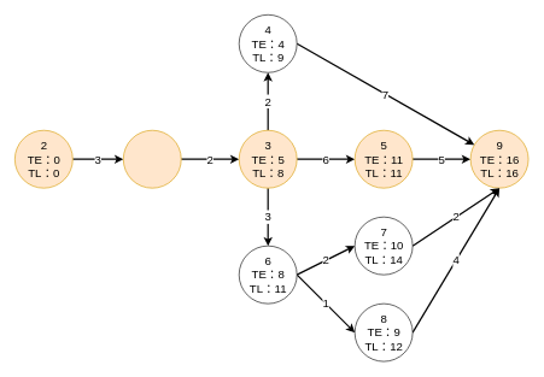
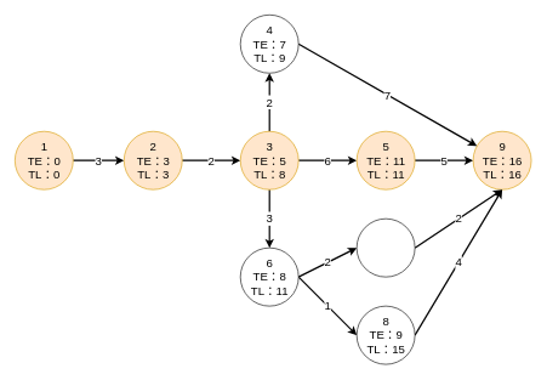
  <mxCell id="0" />
  <mxCell id="1" parent="0" />
  <mxCell id="2" value="3" style="edgeStyle=orthogonalEdgeStyle;rounded=0;orthogonalLoop=1;jettySize=auto;html=1;exitX=1;exitY=0.5;exitDx=0;exitDy=0;entryX=0;entryY=0.5;entryDx=0;entryDy=0;strokeWidth=2;fontSize=16;" parent="1" source="3" target="5" edge="1"><mxGeometry relative="1" as="geometry"><Array as="points"><mxPoint x="140" y="220" /><mxPoint x="140" y="220" /></Array></mxGeometry></mxCell>
  <mxCell id="3" value="" style="ellipse;whiteSpace=wrap;html=1;aspect=fixed;fillColor=#ffe6cc;strokeColor=#d79b00;" parent="1" vertex="1"><mxGeometry y="180" width="80" height="80" as="geometry" x="20" /></mxCell>
  <mxCell id="4" value="2" style="edgeStyle=orthogonalEdgeStyle;rounded=0;orthogonalLoop=1;jettySize=auto;html=1;exitX=1;exitY=0.5;exitDx=0;exitDy=0;fontSize=16;strokeWidth=2;" parent="1" source="5" target="9" edge="1"><mxGeometry relative="1" as="geometry" /></mxCell>
  <mxCell id="5" value="" style="ellipse;whiteSpace=wrap;html=1;aspect=fixed;fillColor=#ffe6cc;strokeColor=#d79b00;" parent="1" vertex="1"><mxGeometry x="170" y="180" width="80" height="80" as="geometry" /></mxCell>
  <mxCell id="6" value="6" style="edgeStyle=orthogonalEdgeStyle;rounded=0;orthogonalLoop=1;jettySize=auto;html=1;exitX=1;exitY=0.5;exitDx=0;exitDy=0;strokeWidth=2;fontSize=16;" parent="1" source="9" target="11" edge="1"><mxGeometry relative="1" as="geometry" /></mxCell>
  <mxCell id="7" value="3" style="edgeStyle=orthogonalEdgeStyle;rounded=0;orthogonalLoop=1;jettySize=auto;html=1;fontSize=16;strokeWidth=2;" parent="1" source="9" target="15" edge="1"><mxGeometry relative="1" as="geometry" /></mxCell>
  <mxCell id="8" value="2" style="edgeStyle=orthogonalEdgeStyle;rounded=0;orthogonalLoop=1;jettySize=auto;html=1;exitX=0.5;exitY=0;exitDx=0;exitDy=0;strokeWidth=2;fontSize=16;" parent="1" source="9" target="22" edge="1"><mxGeometry relative="1" as="geometry" /></mxCell>
  <mxCell id="9" value="" style="ellipse;whiteSpace=wrap;html=1;aspect=fixed;fillColor=#ffe6cc;strokeColor=#d79b00;" parent="1" vertex="1"><mxGeometry x="330" y="180" width="80" height="80" as="geometry" /></mxCell>
  <mxCell id="10" value="5" style="edgeStyle=orthogonalEdgeStyle;rounded=0;orthogonalLoop=1;jettySize=auto;html=1;exitX=1;exitY=0.5;exitDx=0;exitDy=0;entryX=0;entryY=0.5;entryDx=0;entryDy=0;fontSize=16;strokeWidth=2;" parent="1" source="11" target="12" edge="1"><mxGeometry relative="1" as="geometry" /></mxCell>
  <mxCell id="11" value="" style="ellipse;whiteSpace=wrap;html=1;aspect=fixed;fillColor=#ffe6cc;strokeColor=#d79b00;" parent="1" vertex="1"><mxGeometry x="490" y="180" width="80" height="80" as="geometry" /></mxCell>
  <mxCell id="12" value="" style="ellipse;whiteSpace=wrap;html=1;aspect=fixed;fillColor=#ffe6cc;strokeColor=#d79b00;" parent="1" vertex="1"><mxGeometry x="650" y="180" width="80" height="80" as="geometry" /></mxCell>
  <mxCell id="13" value="2" style="rounded=0;orthogonalLoop=1;jettySize=auto;html=1;exitX=1;exitY=0.5;exitDx=0;exitDy=0;entryX=0;entryY=0.5;entryDx=0;entryDy=0;strokeWidth=2;fontSize=16;" parent="1" source="15" target="18" edge="1"><mxGeometry relative="1" as="geometry" /></mxCell>
  <mxCell id="14" value="1" style="rounded=0;orthogonalLoop=1;jettySize=auto;html=1;exitX=1;exitY=0.5;exitDx=0;exitDy=0;entryX=0;entryY=0.5;entryDx=0;entryDy=0;fontSize=16;strokeWidth=2;" parent="1" source="15" target="20" edge="1"><mxGeometry relative="1" as="geometry" /></mxCell>
  <mxCell id="15" value="" style="ellipse;whiteSpace=wrap;html=1;aspect=fixed;" parent="1" vertex="1"><mxGeometry x="330" y="340" width="80" height="80" as="geometry" /></mxCell>
  <mxCell id="16" style="edgeStyle=orthogonalEdgeStyle;rounded=0;orthogonalLoop=1;jettySize=auto;html=1;exitX=0.5;exitY=1;exitDx=0;exitDy=0;" parent="1" source="5" target="5" edge="1"><mxGeometry relative="1" as="geometry" /></mxCell>
  <mxCell id="17" value="2" style="rounded=0;orthogonalLoop=1;jettySize=auto;html=1;exitX=1;exitY=0.5;exitDx=0;exitDy=0;entryX=0.5;entryY=1;entryDx=0;entryDy=0;strokeWidth=2;fontSize=16;" parent="1" source="18" target="12" edge="1"><mxGeometry relative="1" as="geometry" /></mxCell>
  <mxCell id="18" value="" style="ellipse;whiteSpace=wrap;html=1;aspect=fixed;" parent="1" vertex="1"><mxGeometry x="490" y="300" width="80" height="80" as="geometry" /></mxCell>
  <mxCell id="19" value="4" style="rounded=0;orthogonalLoop=1;jettySize=auto;html=1;exitX=1;exitY=0.5;exitDx=0;exitDy=0;strokeWidth=2;fontSize=16;entryX=0.5;entryY=1;entryDx=0;entryDy=0;" parent="1" source="20" target="12" edge="1"><mxGeometry relative="1" as="geometry" /></mxCell>
  <mxCell id="20" value="" style="ellipse;whiteSpace=wrap;html=1;aspect=fixed;" parent="1" vertex="1"><mxGeometry x="490" y="420" width="80" height="80" as="geometry" /></mxCell>
  <mxCell id="21" value="7" style="rounded=0;orthogonalLoop=1;jettySize=auto;html=1;exitX=1;exitY=0.5;exitDx=0;exitDy=0;strokeWidth=2;fontSize=16;" parent="1" source="22" target="12" edge="1"><mxGeometry relative="1" as="geometry" /></mxCell>
  <mxCell id="22" value="" style="ellipse;whiteSpace=wrap;html=1;aspect=fixed;" parent="1" vertex="1"><mxGeometry x="330" y="20" width="80" height="80" as="geometry" /></mxCell>
- <mxCell id="24" value="2&lt;br&gt;TE：0&lt;br&gt;TL：0" style="text;html=1;align=center;verticalAlign=middle;resizable=0;points=[];autosize=1;strokeColor=none;fillColor=none;fontSize=16;fontFamily=Helvetica;fontColor=default;" parent="1" vertex="1"><mxGeometry x="25" y="185" width="70" height="70" as="geometry" /></mxCell>
+ <mxCell id="23" value="2&lt;br&gt;TE：3&lt;br&gt;TL：3" style="text;html=1;align=center;verticalAlign=middle;resizable=0;points=[];autosize=1;strokeColor=none;fillColor=none;fontSize=16;fontFamily=Helvetica;fontColor=default;" parent="1" vertex="1"><mxGeometry x="175" y="185" width="70" height="70" as="geometry" /></mxCell>
+ <mxCell id="24" value="1&lt;br&gt;TE：0&lt;br&gt;TL：0" style="text;html=1;align=center;verticalAlign=middle;resizable=0;points=[];autosize=1;strokeColor=none;fillColor=none;fontSize=16;fontFamily=Helvetica;fontColor=default;" parent="1" vertex="1"><mxGeometry x="25" y="185" width="70" height="70" as="geometry" /></mxCell>
  <mxCell id="25" value="3&lt;br&gt;TE：5&lt;br&gt;TL：8" style="text;html=1;align=center;verticalAlign=middle;resizable=0;points=[];autosize=1;strokeColor=none;fillColor=none;fontSize=16;fontFamily=Helvetica;fontColor=default;" parent="1" vertex="1"><mxGeometry x="335" y="185" width="70" height="70" as="geometry" /></mxCell>
- <mxCell id="26" value="4&lt;br&gt;TE：4&lt;br&gt;TL：9" style="text;html=1;align=center;verticalAlign=middle;resizable=0;points=[];autosize=1;strokeColor=none;fillColor=none;fontSize=16;fontFamily=Helvetica;fontColor=default;" parent="1" vertex="1"><mxGeometry x="335" y="25" width="70" height="70" as="geometry" /></mxCell>
+ <mxCell id="26" value="4&lt;br&gt;TE：7&lt;br&gt;TL：9" style="text;html=1;align=center;verticalAlign=middle;resizable=0;points=[];autosize=1;strokeColor=none;fillColor=none;fontSize=16;fontFamily=Helvetica;fontColor=default;" parent="1" vertex="1"><mxGeometry x="335" y="25" width="70" height="70" as="geometry" /></mxCell>
  <mxCell id="27" value="5&lt;br&gt;TE：11&lt;br&gt;TL：11" style="text;html=1;align=center;verticalAlign=middle;resizable=0;points=[];autosize=1;strokeColor=none;fillColor=none;fontSize=16;fontFamily=Helvetica;fontColor=default;" parent="1" vertex="1"><mxGeometry x="490" y="185" width="80" height="70" as="geometry" /></mxCell>
- <mxCell id="28" value="7&lt;br&gt;TE：10&lt;br&gt;TL：14" style="text;html=1;align=center;verticalAlign=middle;resizable=0;points=[];autosize=1;strokeColor=none;fillColor=none;fontSize=16;fontFamily=Helvetica;fontColor=default;" parent="1" vertex="1"><mxGeometry x="490" y="305" width="80" height="70" as="geometry" /></mxCell>
  <mxCell id="29" value="6&lt;br&gt;TE：8&lt;br&gt;TL：11" style="text;html=1;align=center;verticalAlign=middle;resizable=0;points=[];autosize=1;strokeColor=none;fillColor=none;fontSize=16;fontFamily=Helvetica;fontColor=default;" parent="1" vertex="1"><mxGeometry x="335" y="345" width="70" height="70" as="geometry" /></mxCell>
- <mxCell id="30" value="8&lt;br&gt;TE：9&lt;br&gt;TL：12" style="text;html=1;align=center;verticalAlign=middle;resizable=0;points=[];autosize=1;strokeColor=none;fillColor=none;fontSize=16;fontFamily=Helvetica;fontColor=default;" parent="1" vertex="1"><mxGeometry x="490" y="425" width="80" height="70" as="geometry" /></mxCell>
+ <mxCell id="30" value="8&lt;br&gt;TE：9&lt;br&gt;TL：15" style="text;html=1;align=center;verticalAlign=middle;resizable=0;points=[];autosize=1;strokeColor=none;fillColor=none;fontSize=16;fontFamily=Helvetica;fontColor=default;" parent="1" vertex="1"><mxGeometry x="490" y="425" width="80" height="70" as="geometry" /></mxCell>
  <mxCell id="31" value="9&lt;br&gt;TE：16&lt;br&gt;TL：16" style="text;html=1;align=center;verticalAlign=middle;resizable=0;points=[];autosize=1;strokeColor=none;fillColor=none;fontSize=16;fontFamily=Helvetica;fontColor=default;" parent="1" vertex="1"><mxGeometry x="650" y="185" width="80" height="70" as="geometry" /></mxCell>
